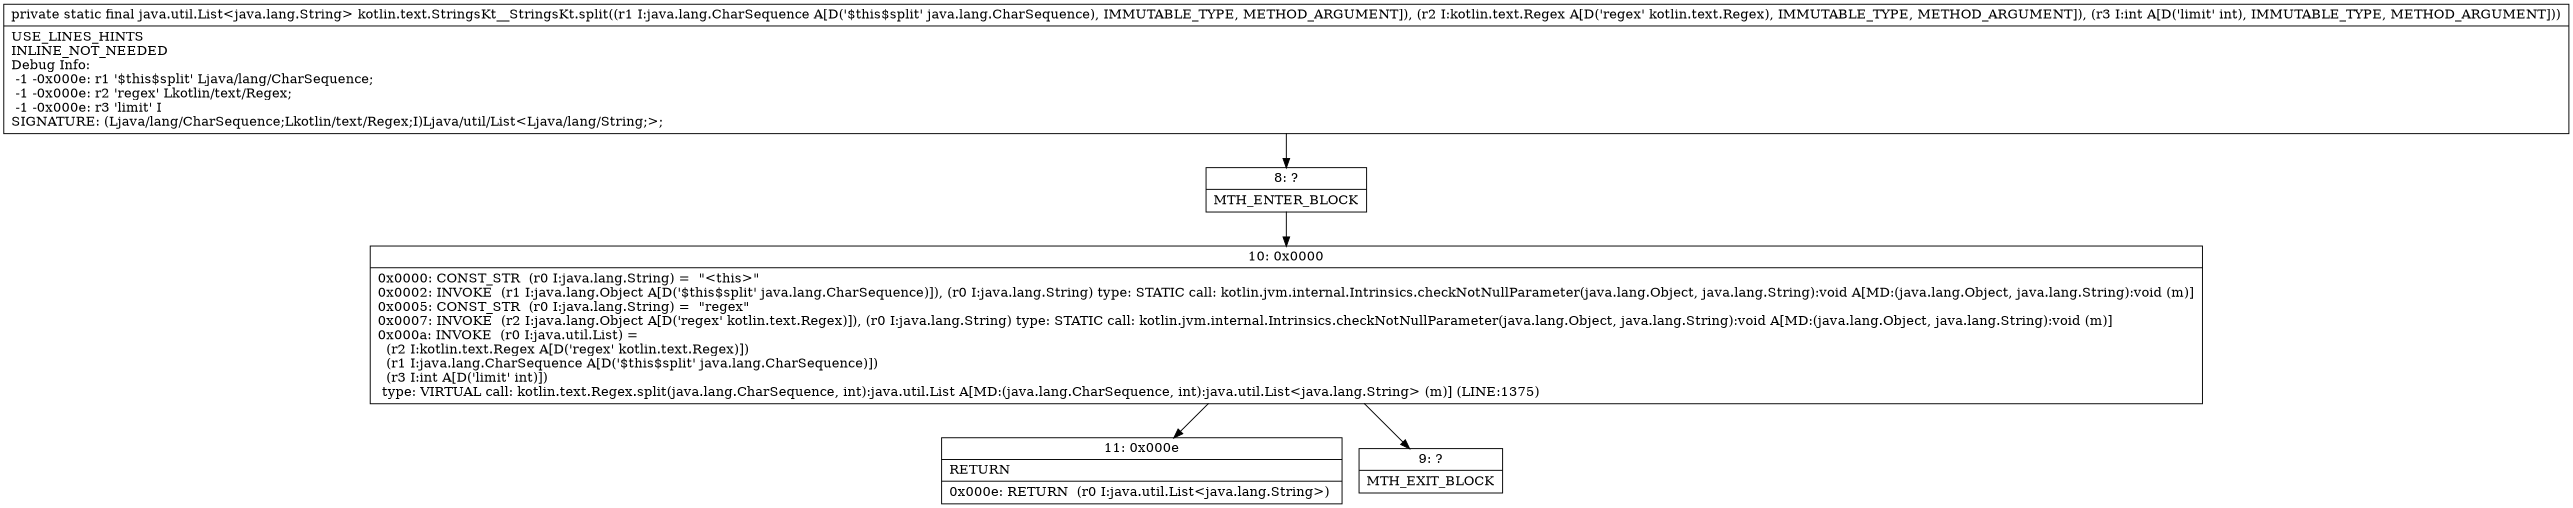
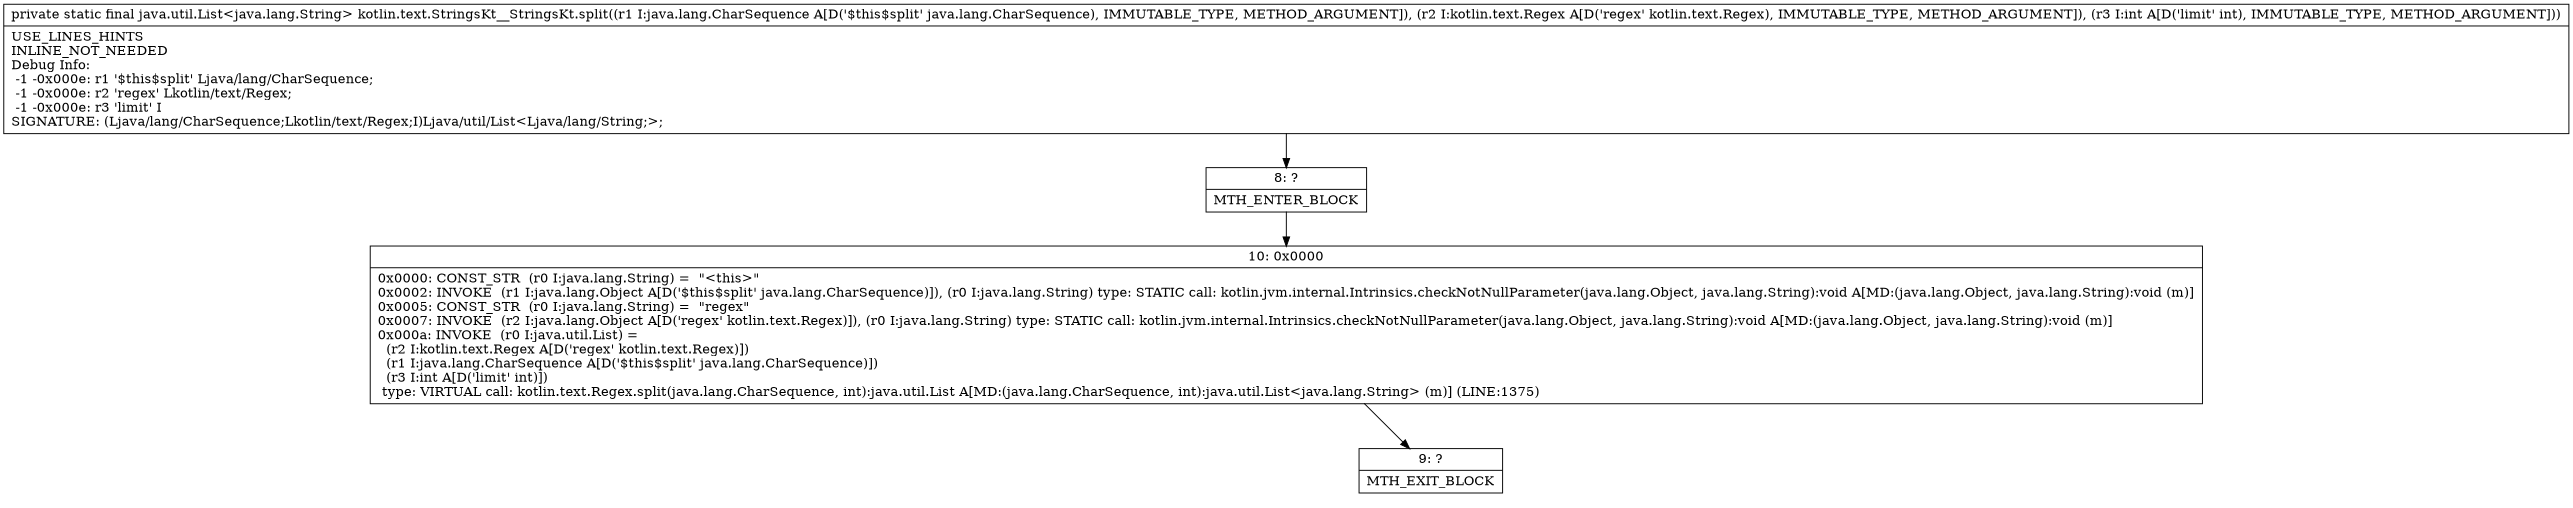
  digraph {
    node [shape=record]
    n1 [label="{8\:\ ?|MTH_ENTER_BLOCK\l}"]
    n2 [label="{10\:\ 0x0000|0x0000: CONST_STR  (r0 I:java.lang.String) =  \"\<this\>\" \l0x0002: INVOKE  (r1 I:java.lang.Object A[D('$this$split' java.lang.CharSequence)]), (r0 I:java.lang.String) type: STATIC call: kotlin.jvm.internal.Intrinsics.checkNotNullParameter(java.lang.Object, java.lang.String):void A[MD:(java.lang.Object, java.lang.String):void (m)]\l0x0005: CONST_STR  (r0 I:java.lang.String) =  \"regex\" \l0x0007: INVOKE  (r2 I:java.lang.Object A[D('regex' kotlin.text.Regex)]), (r0 I:java.lang.String) type: STATIC call: kotlin.jvm.internal.Intrinsics.checkNotNullParameter(java.lang.Object, java.lang.String):void A[MD:(java.lang.Object, java.lang.String):void (m)]\l0x000a: INVOKE  (r0 I:java.util.List) = \l  (r2 I:kotlin.text.Regex A[D('regex' kotlin.text.Regex)])\l  (r1 I:java.lang.CharSequence A[D('$this$split' java.lang.CharSequence)])\l  (r3 I:int A[D('limit' int)])\l type: VIRTUAL call: kotlin.text.Regex.split(java.lang.CharSequence, int):java.util.List A[MD:(java.lang.CharSequence, int):java.util.List\<java.lang.String\> (m)] (LINE:1375)\l}"]
-   n3 [label="{11\:\ 0x000e|RETURN\l|0x000e: RETURN  (r0 I:java.util.List\<java.lang.String\>) \l}"]
    n4 [label="{9\:\ ?|MTH_EXIT_BLOCK\l}"]
    n5 [label="{private static final java.util.List\<java.lang.String\> kotlin.text.StringsKt__StringsKt.split((r1 I:java.lang.CharSequence A[D('$this$split' java.lang.CharSequence), IMMUTABLE_TYPE, METHOD_ARGUMENT]), (r2 I:kotlin.text.Regex A[D('regex' kotlin.text.Regex), IMMUTABLE_TYPE, METHOD_ARGUMENT]), (r3 I:int A[D('limit' int), IMMUTABLE_TYPE, METHOD_ARGUMENT]))  | USE_LINES_HINTS\lINLINE_NOT_NEEDED\lDebug Info:\l  \-1 \-0x000e: r1 '$this$split' Ljava\/lang\/CharSequence;\l  \-1 \-0x000e: r2 'regex' Lkotlin\/text\/Regex;\l  \-1 \-0x000e: r3 'limit' I\lSIGNATURE: (Ljava\/lang\/CharSequence;Lkotlin\/text\/Regex;I)Ljava\/util\/List\<Ljava\/lang\/String;\>;\l}"]
    n1 -> n2
-   n2 -> n3
    n2 -> n4
    n5 -> n1
  }
